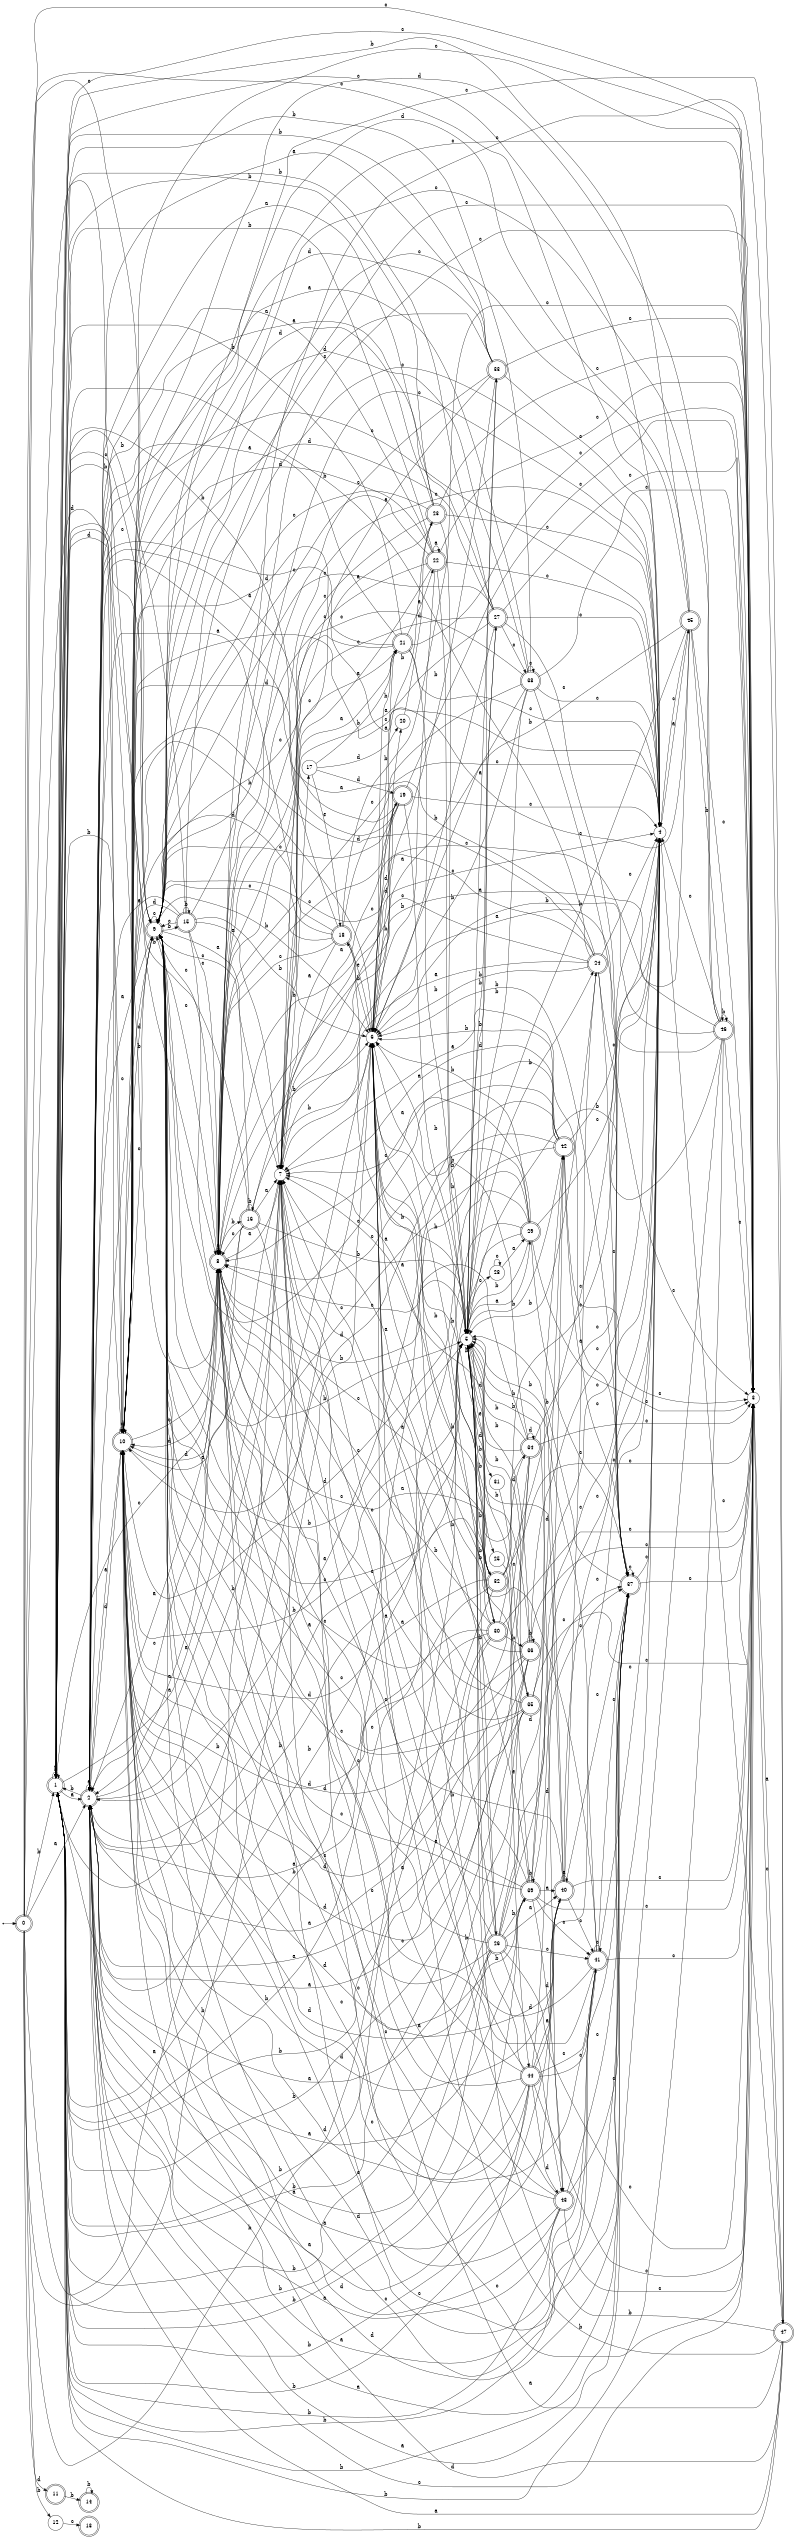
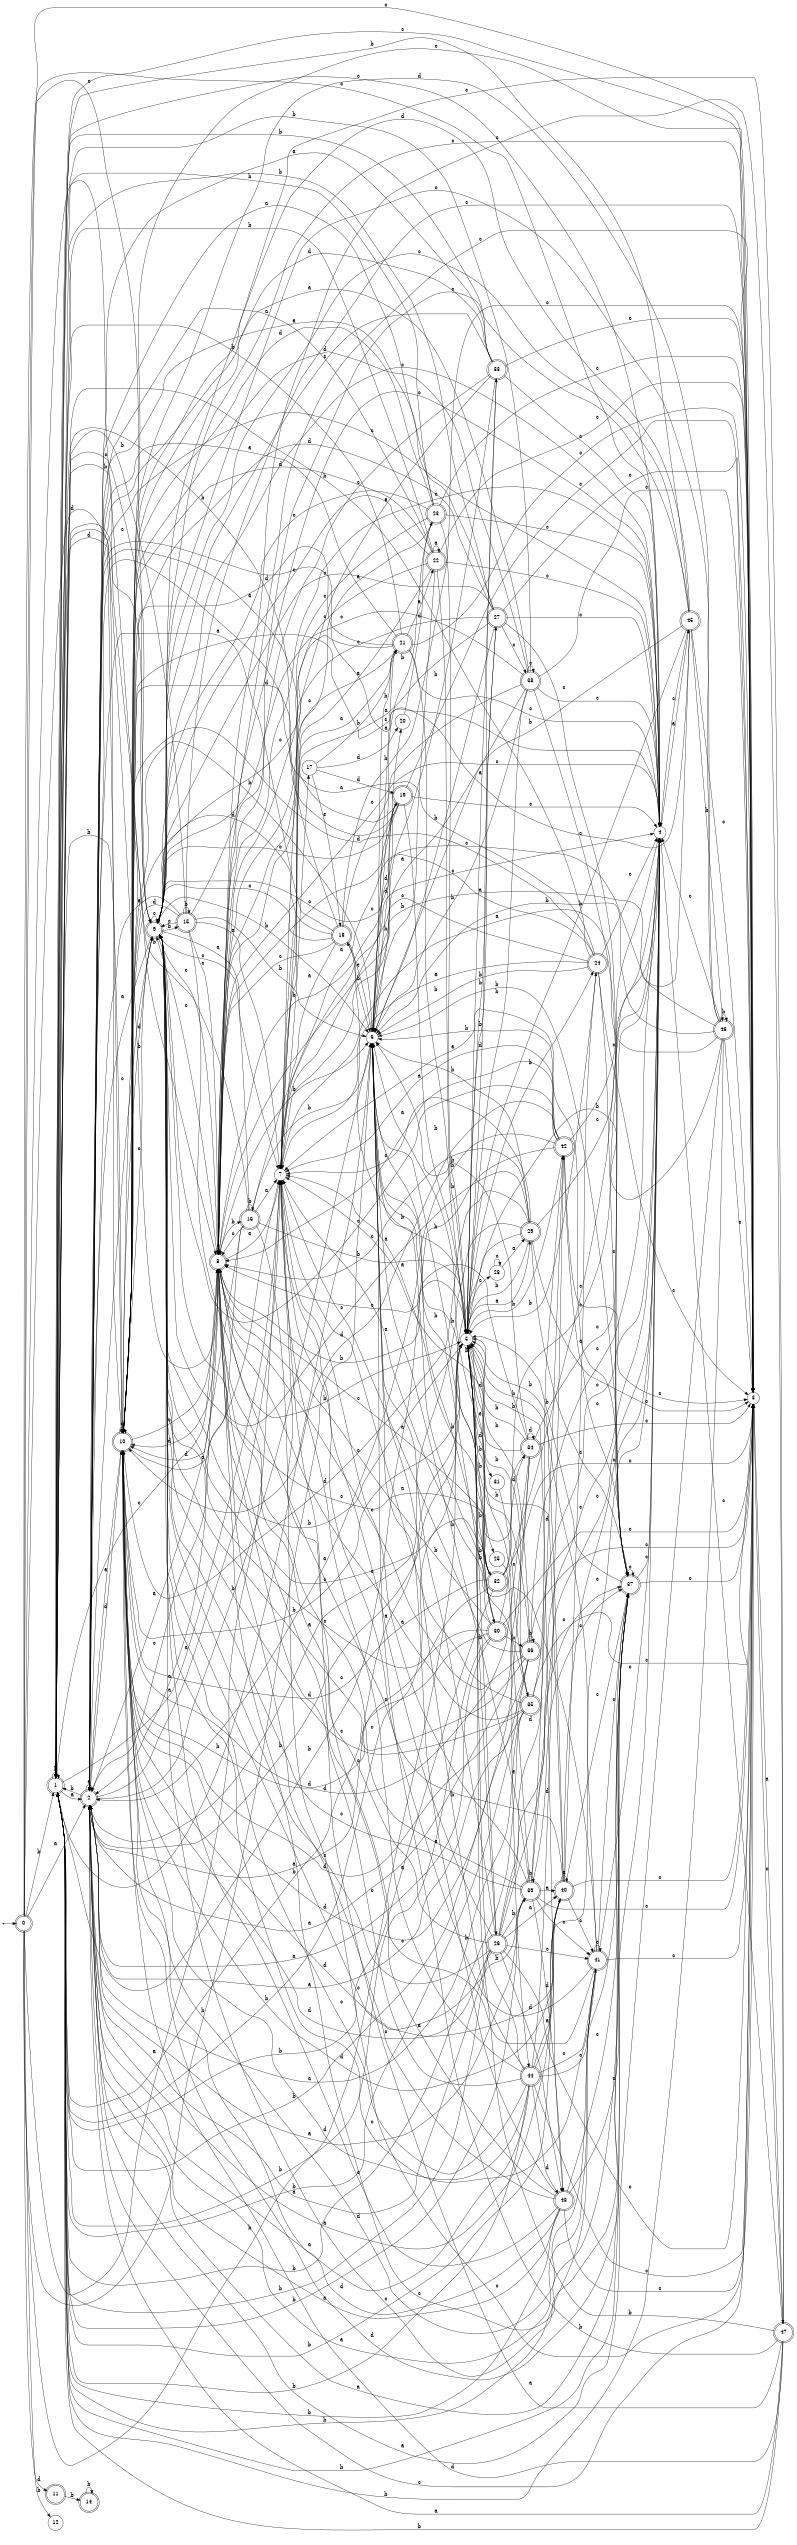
  digraph {
    rankdir=LR
    node [shape=doublecircle]
    dummy0 [shape=point]
    0
    1
    2
    3 [shape=circle]
    4 [shape=circle]
    5 [shape=circle]
    6 [shape=circle]
    7 [shape=circle]
    8
    9
    10
    11
    12 [shape=circle]
    47
    45
    24
    25 [shape=circle]
    26
    27
    28 [shape=circle]
    29
    30
    31 [shape=circle]
    32
    33
    18
    19
    20 [shape=circle]
    21
    17 [shape=circle]
    16
    15
    14
-   13
    46
    37
    44
    39
    40
    41
    42
    43
    38
    36
    35
    34
    23
    22
    dummy0 -> 0
    0 -> 1 [label=b]
    0 -> 2 [label=a]
    0 -> 3 [label=c]
    0 -> 4 [label=c]
    0 -> 5 [label=b]
    0 -> 6 [label=b]
    0 -> 7 [label=a]
    0 -> 8 [label=c]
    0 -> 9 [label=c]
    0 -> 10 [label=d]
    0 -> 11 [label=d]
    0 -> 12 [label=b]
    1 -> 1 [label=b]
    1 -> 2 [label=a]
    1 -> 3 [label=c]
    1 -> 4 [label=c]
    1 -> 5 [label=b]
    1 -> 6 [label=b]
    1 -> 7 [label=a]
    1 -> 8 [label=c]
    1 -> 9 [label=c]
    1 -> 10 [label=d]
    2 -> 1 [label=b]
    2 -> 2 [label=a]
    2 -> 3 [label=c]
    2 -> 4 [label=c]
    2 -> 5 [label=b]
    2 -> 6 [label=b]
    2 -> 7 [label=a]
    2 -> 8 [label=c]
    2 -> 9 [label=c]
    2 -> 10 [label=d]
    3 -> 47 [label=a]
    4 -> 45 [label=a]
    5 -> 24 [label=b]
    5 -> 25 [label=e]
    5 -> 26 [label=b]
    5 -> 27 [label=d]
    5 -> 28 [label=c]
    5 -> 29 [label=a]
    5 -> 30 [label=b]
    5 -> 31 [label=d]
    5 -> 32 [label=d]
    5 -> 33 [label=a]
    6 -> 18 [label=e]
    6 -> 19 [label=d]
    6 -> 20 [label=d]
    6 -> 21 [label=b]
    7 -> 17 [label=b]
    8 -> 1 [label=b]
    8 -> 2 [label=a]
    8 -> 3 [label=c]
    8 -> 4 [label=c]
    8 -> 5 [label=b]
    8 -> 6 [label=b]
    8 -> 7 [label=a]
    8 -> 8 [label=c]
    8 -> 9 [label=c]
    8 -> 10 [label=d]
    8 -> 16 [label=b]
    9 -> 1 [label=b]
    9 -> 2 [label=a]
    9 -> 3 [label=c]
    9 -> 4 [label=c]
    9 -> 5 [label=b]
    9 -> 6 [label=b]
    9 -> 7 [label=a]
    9 -> 8 [label=c]
    9 -> 9 [label=c]
    9 -> 10 [label=d]
    9 -> 15 [label=b]
    10 -> 1 [label=b]
    10 -> 2 [label=a]
    10 -> 3 [label=c]
    10 -> 4 [label=c]
    10 -> 5 [label=b]
    10 -> 6 [label=b]
    10 -> 7 [label=a]
    10 -> 8 [label=c]
    10 -> 9 [label=c]
    10 -> 10 [label=d]
    11 -> 14 [label=b]
-   12 -> 13 [label=c]
    47 -> 1 [label=b]
    47 -> 2 [label=a]
    47 -> 3 [label=c]
    47 -> 4 [label=c]
    47 -> 5 [label=b]
    47 -> 6 [label=b]
    47 -> 7 [label=a]
    47 -> 8 [label=c]
    47 -> 9 [label=c]
    47 -> 10 [label=d]
    45 -> 1 [label=b]
    45 -> 2 [label=a]
    45 -> 3 [label=c]
    45 -> 4 [label=c]
    45 -> 5 [label=b]
    45 -> 6 [label=b]
    45 -> 7 [label=a]
+   45 -> 8 [label=c]
    45 -> 9 [label=c]
    45 -> 10 [label=d]
    45 -> 46 [label=b]
    24 -> 1 [label=b]
    24 -> 2 [label=a]
    24 -> 3 [label=c]
    24 -> 4 [label=c]
    24 -> 5 [label=b]
    24 -> 6 [label=b]
    24 -> 7 [label=a]
    24 -> 8 [label=c]
    24 -> 9 [label=c]
    24 -> 10 [label=d]
    24 -> 37 [label=c]
    25 -> 44 [label=e]
    26 -> 1 [label=b]
    26 -> 2 [label=a]
    26 -> 3 [label=c]
    26 -> 4 [label=c]
    26 -> 5 [label=b]
    26 -> 6 [label=b]
    26 -> 7 [label=a]
    26 -> 8 [label=c]
    26 -> 9 [label=c]
    26 -> 10 [label=d]
    26 -> 37 [label=c]
    26 -> 39 [label=b]
    26 -> 40 [label=a]
    26 -> 41 [label=c]
    26 -> 42 [label=d]
    26 -> 43 [label=d]
    27 -> 1 [label=b]
    27 -> 2 [label=a]
    27 -> 3 [label=c]
    27 -> 4 [label=c]
    27 -> 5 [label=b]
    27 -> 6 [label=b]
    27 -> 7 [label=a]
    27 -> 8 [label=c]
    27 -> 9 [label=c]
    27 -> 10 [label=d]
    27 -> 37 [label=c]
    27 -> 38 [label=c]
    28 -> 28 [label=c]
    28 -> 29 [label=a]
    29 -> 1 [label=b]
    29 -> 2 [label=a]
    29 -> 3 [label=c]
    29 -> 4 [label=c]
    29 -> 5 [label=b]
    29 -> 6 [label=b]
    29 -> 7 [label=a]
    29 -> 8 [label=c]
    29 -> 9 [label=c]
    29 -> 10 [label=d]
    29 -> 37 [label=c]
    30 -> 1 [label=b]
    30 -> 2 [label=a]
    30 -> 3 [label=c]
    30 -> 4 [label=c]
    30 -> 5 [label=b]
    30 -> 6 [label=b]
    30 -> 7 [label=a]
    30 -> 8 [label=c]
    30 -> 9 [label=c]
    30 -> 10 [label=d]
    30 -> 36 [label=b]
    31 -> 35 [label=c]
    32 -> 1 [label=b]
    32 -> 2 [label=a]
    32 -> 3 [label=c]
    32 -> 4 [label=c]
    32 -> 5 [label=b]
    32 -> 6 [label=b]
    32 -> 7 [label=a]
    32 -> 8 [label=c]
    32 -> 9 [label=c]
    32 -> 10 [label=d]
    32 -> 34 [label=d]
    33 -> 1 [label=b]
    33 -> 2 [label=a]
    33 -> 3 [label=c]
    33 -> 4 [label=c]
    33 -> 5 [label=b]
    33 -> 6 [label=b]
    33 -> 7 [label=a]
    33 -> 8 [label=c]
    33 -> 9 [label=c]
    33 -> 10 [label=d]
    18 -> 1 [label=b]
    18 -> 2 [label=a]
    18 -> 3 [label=c]
    18 -> 4 [label=c]
    18 -> 5 [label=b]
    18 -> 6 [label=b]
    18 -> 7 [label=a]
    18 -> 8 [label=c]
    18 -> 9 [label=c]
    18 -> 10 [label=d]
    19 -> 2 [label=a]
    19 -> 3 [label=c]
    19 -> 4 [label=c]
    19 -> 5 [label=b]
    19 -> 6 [label=b]
    19 -> 7 [label=a]
    19 -> 8 [label=c]
    19 -> 9 [label=c]
    19 -> 10 [label=d]
    20 -> 23 [label=d]
    21 -> 1 [label=b]
    21 -> 2 [label=a]
    21 -> 3 [label=c]
    21 -> 4 [label=c]
    21 -> 5 [label=b]
    21 -> 6 [label=b]
    21 -> 7 [label=a]
    21 -> 8 [label=c]
    21 -> 9 [label=c]
    21 -> 10 [label=d]
    21 -> 22 [label=a]
    17 -> 18 [label=e]
    17 -> 19 [label=d]
    17 -> 20 [label=d]
    17 -> 21 [label=b]
    16 -> 1 [label=b]
    16 -> 2 [label=a]
    16 -> 3 [label=c]
    16 -> 4 [label=c]
    16 -> 5 [label=b]
    16 -> 6 [label=b]
    16 -> 7 [label=a]
    16 -> 8 [label=c]
    16 -> 9 [label=c]
    16 -> 10 [label=d]
    16 -> 16 [label=b]
    15 -> 1 [label=b]
    15 -> 2 [label=a]
    15 -> 3 [label=c]
    15 -> 4 [label=c]
    15 -> 5 [label=b]
    15 -> 6 [label=b]
    15 -> 7 [label=a]
    15 -> 8 [label=c]
    15 -> 9 [label=c]
    15 -> 10 [label=d]
    15 -> 15 [label=b]
    14 -> 14 [label=b]
    46 -> 1 [label=b]
    46 -> 2 [label=a]
    46 -> 3 [label=c]
    46 -> 4 [label=c]
    46 -> 5 [label=b]
    46 -> 6 [label=b]
    46 -> 7 [label=a]
    46 -> 8 [label=c]
    46 -> 9 [label=c]
    46 -> 10 [label=d]
    46 -> 46 [label=b]
    37 -> 1 [label=b]
    37 -> 2 [label=a]
    37 -> 3 [label=c]
    37 -> 4 [label=c]
    37 -> 5 [label=b]
    37 -> 6 [label=b]
    37 -> 7 [label=a]
    37 -> 8 [label=c]
    37 -> 9 [label=c]
    37 -> 10 [label=d]
    37 -> 37 [label=c]
    44 -> 1 [label=b]
    44 -> 2 [label=a]
    44 -> 3 [label=c]
    44 -> 4 [label=c]
    44 -> 5 [label=b]
    44 -> 6 [label=b]
    44 -> 7 [label=a]
    44 -> 8 [label=c]
    44 -> 9 [label=c]
    44 -> 10 [label=d]
    44 -> 37 [label=c]
    44 -> 40 [label=a]
    44 -> 41 [label=c]
    44 -> 42 [label=d]
    44 -> 43 [label=d]
    39 -> 1 [label=b]
    39 -> 2 [label=a]
    39 -> 3 [label=c]
    39 -> 4 [label=c]
    39 -> 5 [label=b]
    39 -> 6 [label=b]
    39 -> 7 [label=a]
    39 -> 8 [label=c]
    39 -> 9 [label=c]
    39 -> 10 [label=d]
    39 -> 37 [label=c]
    39 -> 39 [label=b]
    39 -> 40 [label=a]
    39 -> 41 [label=c]
    39 -> 42 [label=d]
    39 -> 43 [label=d]
    40 -> 1 [label=b]
    40 -> 2 [label=a]
    40 -> 3 [label=c]
    40 -> 4 [label=c]
    40 -> 5 [label=b]
    40 -> 6 [label=b]
    40 -> 8 [label=c]
    40 -> 9 [label=c]
    40 -> 10 [label=d]
    40 -> 24 [label=a]
    40 -> 37 [label=c]
    40 -> 40 [label=a]
    40 -> 41 [label=c]
    41 -> 1 [label=b]
    41 -> 2 [label=a]
    41 -> 3 [label=c]
    41 -> 4 [label=c]
    41 -> 5 [label=b]
    41 -> 6 [label=b]
    41 -> 7 [label=a]
    41 -> 8 [label=c]
    41 -> 9 [label=c]
    41 -> 10 [label=d]
    41 -> 37 [label=c]
    41 -> 41 [label=c]
    42 -> 1 [label=b]
    42 -> 2 [label=a]
    42 -> 3 [label=c]
    42 -> 4 [label=c]
    42 -> 5 [label=b]
    42 -> 6 [label=b]
    42 -> 7 [label=a]
    42 -> 8 [label=c]
    42 -> 9 [label=c]
    42 -> 10 [label=d]
    42 -> 37 [label=c]
    43 -> 1 [label=b]
    43 -> 2 [label=a]
    43 -> 3 [label=c]
    43 -> 4 [label=c]
    43 -> 5 [label=b]
    43 -> 6 [label=b]
    43 -> 7 [label=a]
    43 -> 8 [label=c]
    43 -> 9 [label=c]
    43 -> 10 [label=d]
    43 -> 37 [label=c]
    38 -> 1 [label=b]
    38 -> 2 [label=a]
    38 -> 3 [label=c]
    38 -> 4 [label=c]
    38 -> 5 [label=b]
    38 -> 6 [label=b]
    38 -> 7 [label=a]
    38 -> 8 [label=c]
    38 -> 9 [label=c]
    38 -> 10 [label=d]
    38 -> 37 [label=c]
    38 -> 38 [label=c]
    36 -> 1 [label=b]
    36 -> 2 [label=a]
    36 -> 3 [label=c]
    36 -> 4 [label=c]
    36 -> 5 [label=b]
    36 -> 6 [label=b]
    36 -> 7 [label=a]
    36 -> 8 [label=c]
    36 -> 9 [label=c]
    36 -> 10 [label=d]
    36 -> 36 [label=b]
    35 -> 1 [label=b]
    35 -> 2 [label=a]
    35 -> 3 [label=c]
    35 -> 4 [label=c]
    35 -> 5 [label=b]
    35 -> 6 [label=b]
    35 -> 7 [label=a]
    35 -> 8 [label=c]
    35 -> 9 [label=c]
    35 -> 10 [label=d]
    34 -> 1 [label=b]
    34 -> 2 [label=a]
    34 -> 3 [label=c]
    34 -> 4 [label=c]
    34 -> 5 [label=b]
    34 -> 6 [label=b]
    34 -> 7 [label=a]
    34 -> 8 [label=c]
    34 -> 9 [label=c]
    34 -> 10 [label=d]
    34 -> 34 [label=d]
    23 -> 1 [label=b]
    23 -> 2 [label=a]
    23 -> 3 [label=c]
    23 -> 4 [label=c]
    23 -> 5 [label=b]
    23 -> 6 [label=b]
    23 -> 7 [label=a]
    23 -> 8 [label=c]
    23 -> 9 [label=c]
    23 -> 10 [label=d]
    22 -> 1 [label=b]
    22 -> 2 [label=a]
    22 -> 3 [label=c]
    22 -> 4 [label=c]
    22 -> 5 [label=b]
    22 -> 6 [label=b]
    22 -> 7 [label=a]
    22 -> 8 [label=c]
    22 -> 9 [label=c]
    22 -> 10 [label=d]
    22 -> 22 [label=a]
  }
